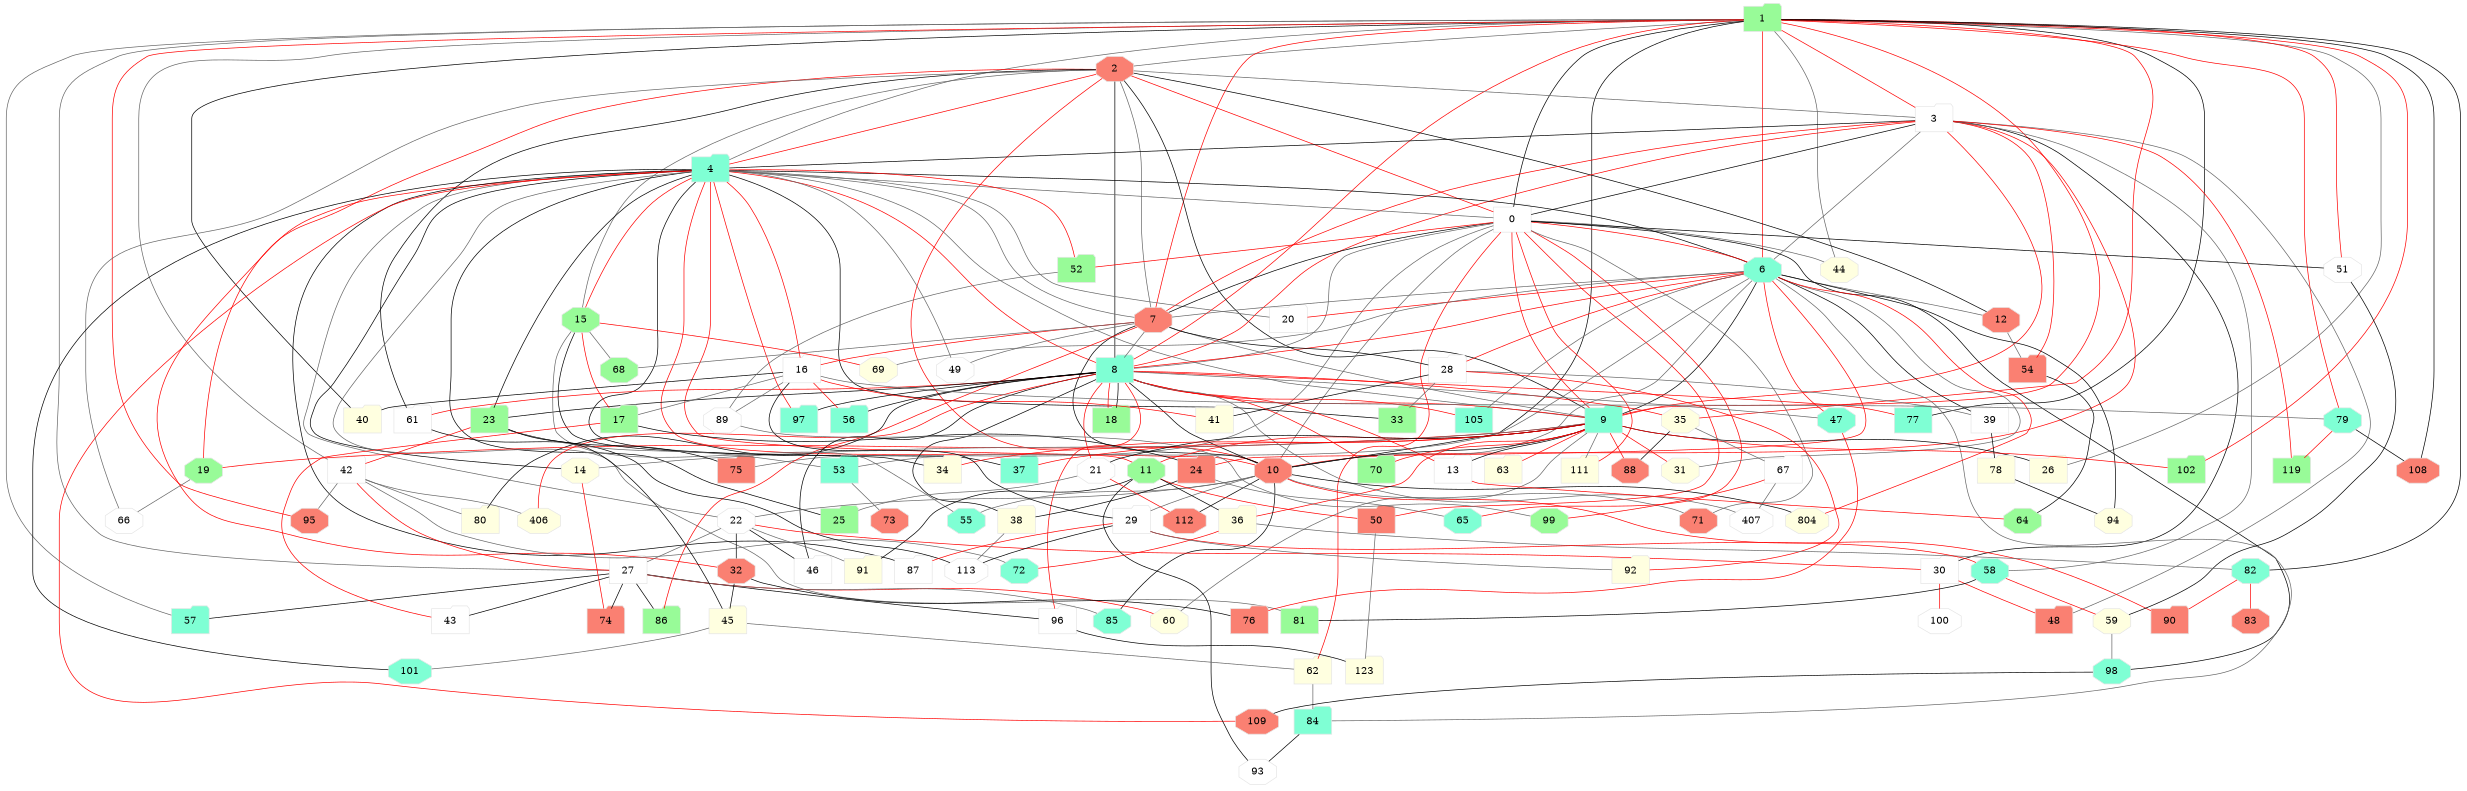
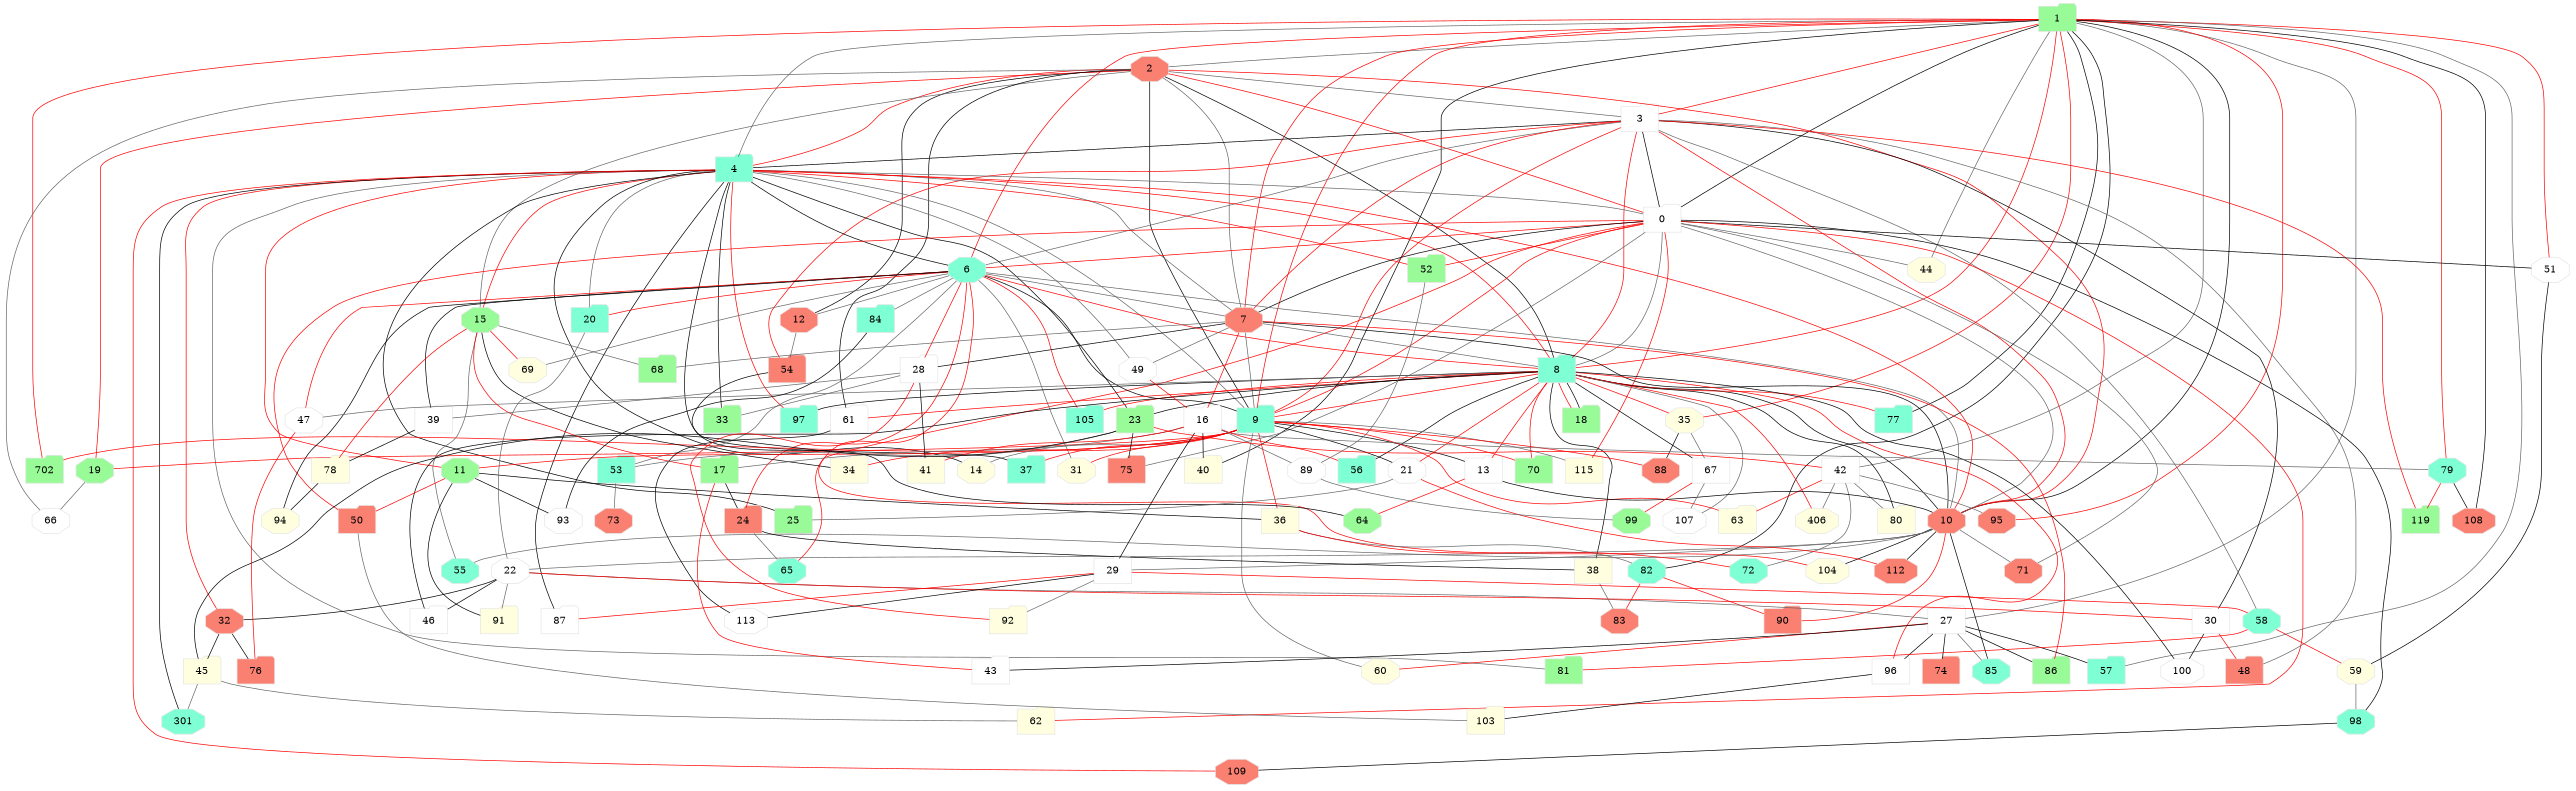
  graph {
    node [color=gray90 fillcolor=white shape=folder style=filled]
    edge [color=red]
    1 [fillcolor=palegreen]
    2 [fillcolor=salmon shape=octagon]
    3
    4 [fillcolor=aquamarine]
    n5 [label=0]
    6 [fillcolor=aquamarine shape=octagon]
    7 [fillcolor=salmon shape=octagon]
    8 [fillcolor=aquamarine]
    9 [fillcolor=aquamarine]
    10 [fillcolor=salmon shape=octagon]
-   26 [fillcolor=lightyellow]
    27
    35 [fillcolor=lightyellow shape=octagon]
    40 [fillcolor=lightyellow]
    42
    44 [fillcolor=lightyellow shape=octagon]
    51 [shape=octagon]
    57 [fillcolor=aquamarine]
    77 [fillcolor=aquamarine]
    79 [fillcolor=aquamarine shape=octagon]
    82 [fillcolor=aquamarine shape=octagon]
    95 [fillcolor=salmon shape=octagon]
-   102 [fillcolor=palegreen]
+   102 [fillcolor=palegreen label=702]
    108 [fillcolor=salmon shape=octagon]
    12 [fillcolor=salmon shape=octagon]
    15 [fillcolor=palegreen shape=octagon]
    19 [fillcolor=palegreen shape=octagon]
    61
    66 [shape=octagon]
    30
    48 [fillcolor=salmon]
    54 [fillcolor=salmon]
    58 [fillcolor=aquamarine shape=octagon]
    n34 [fillcolor=palegreen label=119]
    11 [fillcolor=palegreen shape=octagon]
    14 [fillcolor=lightyellow shape=octagon]
    16
-   20
+   20 [fillcolor=aquamarine]
    22 [shape=octagon]
    23 [fillcolor=palegreen]
    25 [fillcolor=palegreen]
    32 [fillcolor=salmon shape=octagon]
    33 [fillcolor=palegreen]
    37 [fillcolor=aquamarine]
    49 [shape=octagon]
    52 [fillcolor=palegreen]
    81 [fillcolor=palegreen]
    87
    97 [fillcolor=aquamarine]
-   101 [fillcolor=aquamarine shape=octagon]
+   101 [fillcolor=aquamarine shape=octagon label=301]
    109 [fillcolor=salmon shape=octagon]
    50 [fillcolor=salmon]
    62 [fillcolor=lightyellow]
    65 [fillcolor=aquamarine shape=octagon]
    71 [fillcolor=salmon shape=octagon]
    75 [fillcolor=salmon]
    98 [fillcolor=aquamarine shape=octagon]
-   111 [fillcolor=lightyellow]
+   111 [fillcolor=lightyellow label=115]
    24 [fillcolor=salmon]
    28
    31 [fillcolor=lightyellow shape=octagon]
    39
-   47 [fillcolor=aquamarine shape=octagon]
+   47 [shape=octagon]
    53 [fillcolor=aquamarine]
    69 [fillcolor=lightyellow shape=octagon]
    84 [fillcolor=aquamarine]
    94 [fillcolor=lightyellow shape=octagon]
-   104 [fillcolor=lightyellow shape=octagon label=804]
+   104 [fillcolor=lightyellow shape=octagon]
    105 [fillcolor=aquamarine]
-   68 [fillcolor=palegreen shape=octagon]
+   68 [fillcolor=palegreen]
    86 [fillcolor=palegreen]
    13
    18 [fillcolor=palegreen]
    21 [shape=octagon]
    38 [fillcolor=lightyellow]
    46
    56 [fillcolor=aquamarine]
    67
    70 [fillcolor=palegreen]
    80 [fillcolor=lightyellow]
    96
    100 [shape=octagon]
    n83 [fillcolor=lightyellow label=406 shape=octagon]
-   107 [shape=octagon label=407]
+   107 [shape=octagon]
    34 [fillcolor=lightyellow]
    36 [fillcolor=lightyellow]
    60 [fillcolor=lightyellow shape=octagon]
    63 [fillcolor=lightyellow]
    88 [fillcolor=salmon shape=octagon]
    29
    55 [fillcolor=aquamarine shape=octagon]
    85 [fillcolor=aquamarine shape=octagon]
    90 [fillcolor=salmon]
    112 [fillcolor=salmon shape=octagon]
    74 [fillcolor=salmon]
    43
    72 [fillcolor=aquamarine shape=octagon]
    59 [fillcolor=lightyellow shape=octagon]
    83 [fillcolor=salmon shape=octagon]
    17 [fillcolor=palegreen]
    78 [fillcolor=lightyellow]
    113 [shape=octagon]
    64 [fillcolor=palegreen shape=octagon]
    91 [fillcolor=lightyellow]
    93 [shape=octagon]
    41 [fillcolor=lightyellow]
    89 [shape=octagon]
    45 [fillcolor=lightyellow]
    76 [fillcolor=salmon]
-   103 [fillcolor=lightyellow label=123]
+   103 [fillcolor=lightyellow]
    92 [fillcolor=lightyellow]
    73 [fillcolor=salmon shape=octagon]
    99 [fillcolor=palegreen shape=octagon]
    1 -- 2 [color=gray40]
    1 -- 3
    1 -- 4 [color=gray40]
    1 -- n5 [color=black]
    1 -- 6
    1 -- 7
    1 -- 8
    1 -- 9
    1 -- 10 [color=black]
-   1 -- 26 [color=gray40]
    1 -- 27 [color=gray40]
    1 -- 35
    1 -- 40 [color=black]
    1 -- 42 [color=gray40]
    1 -- 44 [color=gray40]
    1 -- 51
    1 -- 57 [color=gray40]
    1 -- 77 [color=black]
    1 -- 79
    1 -- 82 [color=black]
    1 -- 95
    1 -- 102
    1 -- 108 [color=black]
    2 -- 3 [color=gray40]
    2 -- 4
    2 -- n5
    2 -- 7 [color=gray40]
    2 -- 8 [color=black]
    2 -- 9 [color=black]
    2 -- 10
    2 -- 12 [color=black]
    2 -- 15 [color=gray40]
    2 -- 19
    2 -- 61 [color=black]
    2 -- 66 [color=gray40]
    3 -- 4 [color=black]
    3 -- n5 [color=black]
    3 -- 6 [color=gray40]
    3 -- 7
    3 -- 8
    3 -- 9
    3 -- 10
    3 -- 30 [color=black]
    3 -- 48 [color=gray40]
    3 -- 54
    3 -- 58 [color=gray40]
    3 -- n34
    4 -- n5 [color=gray40]
    4 -- 6 [color=black]
    4 -- 7 [color=gray40]
    4 -- 8
    4 -- 9 [color=gray40]
    4 -- 10
    4 -- 15
    4 -- 11
    4 -- 14 [color=black]
-   4 -- 16
+   49 -- 16
    4 -- 20 [color=gray40]
-   4 -- 22 [color=gray40]
+   20 -- 22 [color=gray40]
    4 -- 23 [color=black]
    4 -- 25 [color=black]
    4 -- 32
    4 -- 33 [color=black]
    4 -- 37 [color=black]
    4 -- 49 [color=gray40]
    4 -- 52
    4 -- 81 [color=gray40]
    4 -- 87 [color=black]
    4 -- 97
    4 -- 101 [color=black]
    4 -- 109
    n5 -- 6
    n5 -- 7 [color=black]
    n5 -- 8 [color=gray40]
    n5 -- 9
    n5 -- 10 [color=gray40]
    n5 -- 44 [color=gray40]
    n5 -- 51 [color=black]
    n5 -- 52
    n5 -- 50
    n5 -- 62
    n5 -- 65
    n5 -- 71 [color=gray40]
    n5 -- 75 [color=gray40]
    n5 -- 98 [color=black]
    n5 -- 111
    6 -- 7 [color=gray40]
    6 -- 8
    6 -- 9 [color=black]
    6 -- 10 [color=gray40]
    6 -- 12 [color=gray40]
    6 -- 20
    6 -- 24
    6 -- 28
    6 -- 31 [color=gray40]
    6 -- 39 [color=black]
    6 -- 47
    6 -- 53 [color=gray40]
    6 -- 69 [color=gray40]
    6 -- 84 [color=gray40]
    6 -- 94 [color=black]
    6 -- 104
-   6 -- 105 [color=gray40]
+   6 -- 105
    7 -- 8 [color=gray40]
    7 -- 9 [color=gray40]
    7 -- 10 [color=black]
    7 -- 16
    7 -- 49 [color=gray40]
    7 -- 28 [color=black]
    7 -- 68 [color=gray40]
    7 -- 86
    8 -- 9
    8 -- 10 [color=black]
    8 -- 35
    8 -- 77
    8 -- 61
    8 -- 23 [color=black]
    8 -- 97 [color=black]
    8 -- 47 [color=gray40]
    8 -- 105
    8 -- 13
    8 -- 18
    8 -- 18 [color=black]
    8 -- 21
    8 -- 38 [color=black]
    8 -- 46 [color=black]
    8 -- 56 [color=black]
+   8 -- 67 [color=black]
    8 -- 70
    8 -- 80 [color=black]
    8 -- 96
+   8 -- 100 [color=black]
    8 -- n83
    8 -- 107 [color=gray40]
-   9 -- 10 [color=black]
-   9 -- 26 [color=black]
+   13 -- 10 [color=black]
    9 -- 102
    9 -- 19
    9 -- 11
    9 -- 14 [color=gray40]
    9 -- 37
    9 -- 111 [color=gray40]
    9 -- 31
    9 -- 13 [color=black]
    9 -- 21 [color=black]
    9 -- 70
    9 -- 34
    9 -- 36
    9 -- 60 [color=gray40]
    9 -- 63
    9 -- 88
    10 -- 22 [color=gray40]
    10 -- 71 [color=gray40]
    10 -- 104 [color=black]
    10 -- 29 [color=gray40]
    10 -- 55 [color=gray40]
    10 -- 85 [color=black]
    10 -- 90
    10 -- 112 [color=black]
    27 -- 57 [color=black]
    27 -- 86 [color=black]
    27 -- 96 [color=black]
    27 -- 60
    27 -- 85 [color=gray40]
    27 -- 74 [color=black]
    27 -- 43 [color=black]
    35 -- 67 [color=gray40]
    35 -- 88 [color=black]
    42 -- 95 [color=gray40]
    42 -- 80 [color=gray40]
    42 -- n83 [color=gray40]
-   42 -- 27
+   42 -- 63
    42 -- 72 [color=gray40]
    51 -- 59 [color=black]
    79 -- 108 [color=black]
    79 -- n34
    82 -- 90
    82 -- 83
    12 -- 54 [color=gray40]
    15 -- 69
    15 -- 68 [color=gray40]
    15 -- 34 [color=black]
    15 -- 55 [color=gray40]
    15 -- 17
+   15 -- 78
    19 -- 66 [color=gray40]
    61 -- 113 [color=black]
    30 -- 48
-   30 -- 100
+   30 -- 100 [color=black]
    54 -- 64 [color=black]
-   58 -- 81 [color=black]
+   58 -- 81
    58 -- 59
    11 -- 50
    11 -- 36 [color=black]
    11 -- 91 [color=black]
    11 -- 93 [color=black]
-   14 -- 74
    16 -- 40 [color=black]
    16 -- 79 [color=gray40]
    16 -- 56
    16 -- 29 [color=black]
    16 -- 17 [color=gray40]
    16 -- 41
    16 -- 89 [color=gray40]
    22 -- 27 [color=gray40]
    22 -- 30
    22 -- 32 [color=black]
    22 -- 46 [color=black]
    22 -- 91 [color=gray40]
    23 -- 42
    23 -- 75 [color=black]
    23 -- 53 [color=gray40]
    23 -- 45 [color=black]
    32 -- 45 [color=black]
    32 -- 76 [color=black]
    52 -- 89 [color=gray40]
    50 -- 103 [color=gray40]
-   62 -- 84 [color=gray40]
    98 -- 109 [color=black]
    24 -- 65 [color=gray40]
    24 -- 38 [color=black]
    28 -- 33 [color=gray40]
    28 -- 39 [color=gray40]
    28 -- 41 [color=black]
    28 -- 92
    39 -- 78 [color=black]
    47 -- 76
    53 -- 73 [color=gray40]
    84 -- 93 [color=black]
    13 -- 64
    21 -- 25 [color=gray40]
    21 -- 112
-   38 -- 113 [color=gray40]
+   38 -- 83 [color=gray40]
    67 -- 107 [color=gray40]
    67 -- 99
    96 -- 103 [color=black]
    36 -- 82 [color=gray40]
    36 -- 72
    29 -- 58
    29 -- 87
    29 -- 113 [color=black]
    29 -- 92 [color=gray40]
    59 -- 98 [color=gray40]
    17 -- 24 [color=black]
    17 -- 43
    78 -- 94 [color=black]
    89 -- 99 [color=gray40]
    45 -- 101 [color=gray40]
    45 -- 62 [color=gray40]
  }
